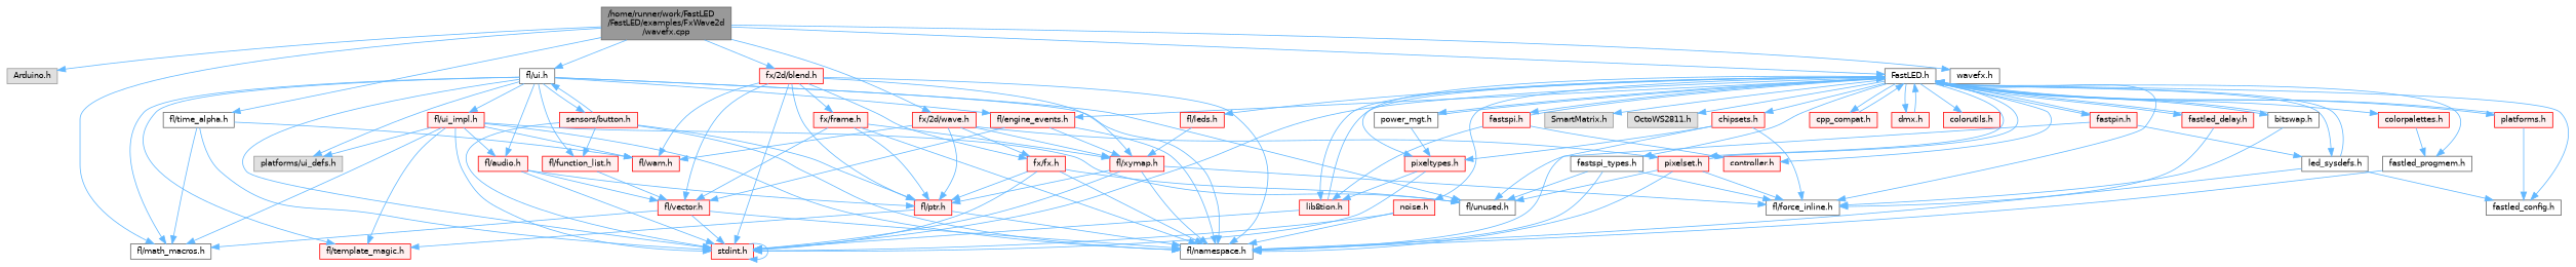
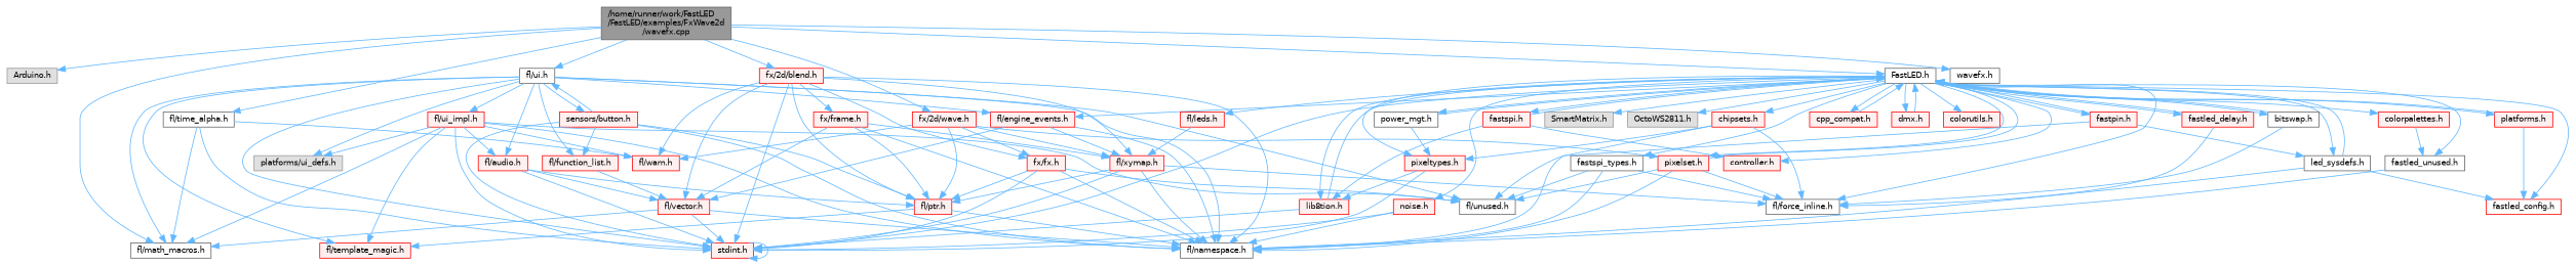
  digraph {
    node [color=red fillcolor="#FFF0F0" fontname=Helvetica fontsize=10 shape=box style=filled]
    edge [color=steelblue1 fontname=Helvetica fontsize=10 labelfontname=Helvetica labelfontsize=10 style=solid]
    n1 [color=gray40 fillcolor=grey60 fontcolor=black height=0.2 label="/home/runner/work/FastLED\l/FastLED/examples/FxWave2d\l/wavefx.cpp" width=0.4]
    n2 [color=grey60 fillcolor="#E0E0E0" height=0.2 label="Arduino.h" width=0.4]
    n3 [color=grey40 fillcolor=white height=0.2 label="FastLED.h" width=0.4]
    n4 [color=grey40 fillcolor=white height=0.2 label="fl/math_macros.h" width=0.4]
    n5 [color=grey40 fillcolor=white height=0.2 label="fl/time_alpha.h" width=0.4]
    n6 [color=grey40 fillcolor=white height=0.2 label="fl/ui.h" width=0.4]
    n7 [height=0.2 label="fx/2d/blend.h" width=0.4]
    n8 [height=0.2 label="fx/2d/wave.h" width=0.4]
    n9 [color=grey40 fillcolor=white height=0.2 label="wavefx.h" width=0.4]
    n10 [height=0.2 label="stdint.h" width=0.4]
    n11 [color=grey60 fillcolor="#E0E0E0" height=0.2 label="SmartMatrix.h" width=0.4]
    n12 [color=grey60 fillcolor="#E0E0E0" height=0.2 label="OctoWS2811.h" width=0.4]
    n13 [color=grey40 fillcolor=white height=0.2 label="fl/force_inline.h" width=0.4]
    n14 [height=0.2 label="cpp_compat.h" width=0.4]
-   n15 [color=grey40 fillcolor=white height=0.2 label="fastled_config.h" width=0.4]
+   n15 [fillcolor=white height=0.2 label="fastled_config.h" width=0.4]
    n16 [color=grey40 fillcolor=white height=0.2 label="led_sysdefs.h" width=0.4]
    n17 [height=0.2 label="fastled_delay.h" width=0.4]
    n18 [color=grey40 fillcolor=white height=0.2 label="bitswap.h" width=0.4]
    n19 [height=0.2 label="controller.h" width=0.4]
    n20 [height=0.2 label="fastpin.h" width=0.4]
    n21 [color=grey40 fillcolor=white height=0.2 label="fastspi_types.h" width=0.4]
    n22 [height=0.2 label="dmx.h" width=0.4]
    n23 [height=0.2 label="platforms.h" width=0.4]
-   n24 [color=grey40 fillcolor=white height=0.2 label="fastled_progmem.h" width=0.4]
+   n24 [color=grey40 fillcolor=white height=0.2 label="fastled_unused.h" width=0.4]
    n25 [height=0.2 label="lib8tion.h" width=0.4]
    n26 [height=0.2 label="pixeltypes.h" width=0.4]
    n27 [height=0.2 label="colorutils.h" width=0.4]
    n28 [height=0.2 label="pixelset.h" width=0.4]
    n29 [height=0.2 label="colorpalettes.h" width=0.4]
    n30 [height=0.2 label="noise.h" width=0.4]
    n31 [color=grey40 fillcolor=white height=0.2 label="power_mgt.h" width=0.4]
    n32 [height=0.2 label="fastspi.h" width=0.4]
    n33 [height=0.2 label="chipsets.h" width=0.4]
    n34 [height=0.2 label="fl/engine_events.h" width=0.4]
    n35 [height=0.2 label="fl/leds.h" width=0.4]
    n36 [height=0.2 label="fl/warn.h" width=0.4]
    n37 [color=grey40 fillcolor=white height=0.2 label="fl/namespace.h" width=0.4]
    n38 [color=grey40 fillcolor=white height=0.2 label="fl/unused.h" width=0.4]
    n39 [height=0.2 label="fl/template_magic.h" width=0.4]
    n40 [height=0.2 label="fl/audio.h" width=0.4]
    n41 [height=0.2 label="fl/function_list.h" width=0.4]
    n42 [height=0.2 label="fl/ui_impl.h" width=0.4]
    n43 [color=grey60 fillcolor="#E0E0E0" height=0.2 label="platforms/ui_defs.h" width=0.4]
    n44 [height=0.2 label="sensors/button.h" width=0.4]
    n45 [height=0.2 label="fl/vector.h" width=0.4]
    n46 [height=0.2 label="fl/xymap.h" width=0.4]
    n47 [height=0.2 label="fl/ptr.h" width=0.4]
    n48 [height=0.2 label="fx/frame.h" width=0.4]
    n49 [height=0.2 label="fx/fx.h" width=0.4]
    n1 -> n2
    n1 -> n3
    n1 -> n4
    n1 -> n5
    n1 -> n6
    n1 -> n7
    n1 -> n8
    n1 -> n9
    n3 -> n10
    n3 -> n11
    n3 -> n12
    n3 -> n13
    n3 -> n14
    n3 -> n15
    n3 -> n16
    n3 -> n17
    n3 -> n18
    n3 -> n19
    n3 -> n20
    n3 -> n21
    n3 -> n22
    n3 -> n23
    n3 -> n24
    n3 -> n25
    n3 -> n26
    n3 -> n27
    n3 -> n28
    n3 -> n29
    n3 -> n30
    n3 -> n31
    n3 -> n32
    n3 -> n33
    n3 -> n34
    n3 -> n35
    n5 -> n4
    n5 -> n10
    n5 -> n36
    n6 -> n4
    n6 -> n10
    n6 -> n34
    n6 -> n37
    n6 -> n38
    n6 -> n39
    n6 -> n40
    n6 -> n41
    n6 -> n42
    n6 -> n43
    n6 -> n44
    n7 -> n10
    n7 -> n36
    n7 -> n37
    n7 -> n45
    n7 -> n46
    n7 -> n47
    n7 -> n48
    n7 -> n49
    n8 -> n28
    n8 -> n36
    n8 -> n46
    n8 -> n47
    n8 -> n49
    n10 -> n10
    n14 -> n3
    n16 -> n3
    n16 -> n15
    n16 -> n37
    n17 -> n3
    n17 -> n13
    n18 -> n3
    n18 -> n13
    n20 -> n3
    n20 -> n16
    n20 -> n38
    n21 -> n13
    n21 -> n37
    n21 -> n38
    n22 -> n3
    n23 -> n3
    n23 -> n15
    n24 -> n37
    n25 -> n3
    n25 -> n10
    n26 -> n10
    n26 -> n25
    n28 -> n3
    n28 -> n13
    n28 -> n37
    n28 -> n38
    n29 -> n24
    n30 -> n10
    n30 -> n37
    n31 -> n3
    n31 -> n26
    n32 -> n3
    n32 -> n19
    n32 -> n25
    n33 -> n13
    n33 -> n26
    n33 -> n37
    n34 -> n37
    n34 -> n45
    n34 -> n46
    n35 -> n46
    n40 -> n10
    n40 -> n45
    n40 -> n47
    n41 -> n45
    n42 -> n4
    n42 -> n10
    n42 -> n36
    n42 -> n37
    n42 -> n38
    n42 -> n39
    n42 -> n40
    n42 -> n43
    n44 -> n6
    n44 -> n10
    n44 -> n37
    n44 -> n41
    n44 -> n47
    n45 -> n4
    n45 -> n10
    n45 -> n37
    n46 -> n10
    n46 -> n13
    n46 -> n37
    n46 -> n47
    n47 -> n37
    n47 -> n39
    n48 -> n37
    n48 -> n45
    n48 -> n46
    n48 -> n47
    n49 -> n10
    n49 -> n37
    n49 -> n38
    n49 -> n47
  }
